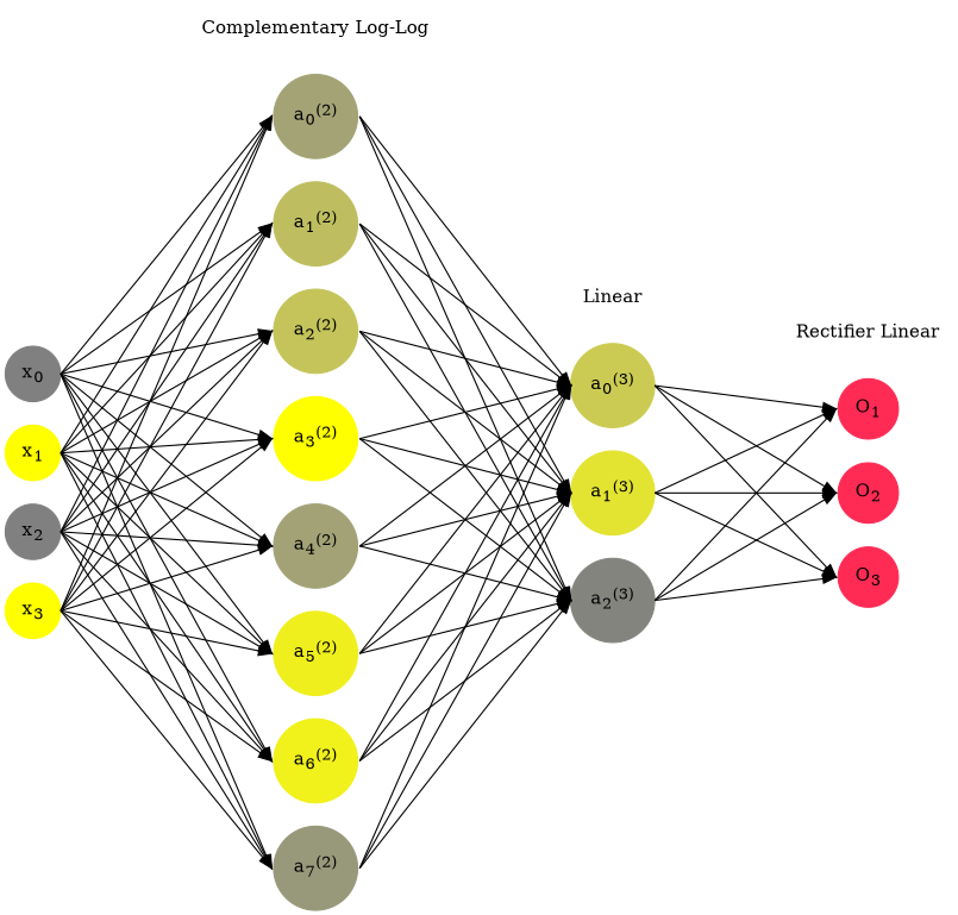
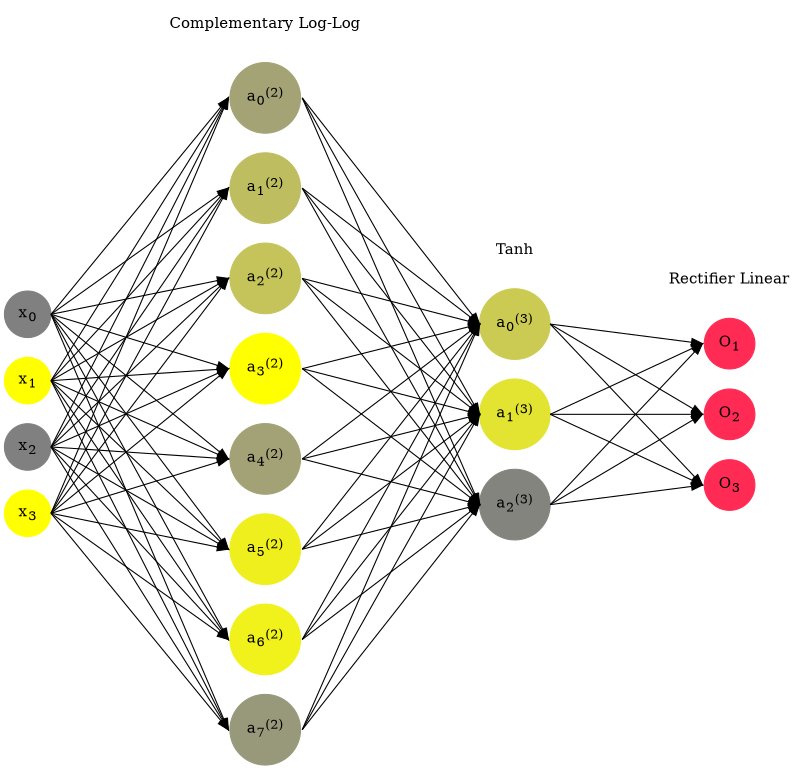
  digraph {
    rankdir=LR
    ranksep=1.4
    splines=false
    node [shape=circle style=filled]
    edge [headport=w style=solid tailport=e]
    n1 [color="0.1667, 0.0, 0.5" fillcolor="0.1667, 0.0, 0.5" label=<x<sub>0</sub>>]
    n2 [color="0.1667, 1.0, 1.0" fillcolor="0.1667, 1.0, 1.0" label=<x<sub>1</sub>>]
    n3 [color="0.1667, 0.0, 0.5" fillcolor="0.1667, 0.0, 0.5" label=<x<sub>2</sub>>]
    n4 [color="0.1667, 1.0, 1.0" fillcolor="0.1667, 1.0, 1.0" label=<x<sub>3</sub>>]
    n5 [color="0.1667, 0.275326, 0.637663" fillcolor="0.1667, 0.275326, 0.637663" label=<a<sub>0</sub><sup>(2)</sup>>]
    n6 [color="0.1667, 0.492186, 0.746093" fillcolor="0.1667, 0.492186, 0.746093" label=<a<sub>1</sub><sup>(2)</sup>>]
    n7 [color="0.1667, 0.534221, 0.767111" fillcolor="0.1667, 0.534221, 0.767111" label=<a<sub>2</sub><sup>(2)</sup>>]
    n8 [color="0.1667, 0.999998, 0.999999" fillcolor="0.1667, 0.999998, 0.999999" label=<a<sub>3</sub><sup>(2)</sup>>]
    n9 [color="0.1667, 0.268466, 0.634233" fillcolor="0.1667, 0.268466, 0.634233" label=<a<sub>4</sub><sup>(2)</sup>>]
    n10 [color="0.1667, 0.873152, 0.936576" fillcolor="0.1667, 0.873152, 0.936576" label=<a<sub>5</sub><sup>(2)</sup>>]
    n11 [color="0.1667, 0.884980, 0.942490" fillcolor="0.1667, 0.884980, 0.942490" label=<a<sub>6</sub><sup>(2)</sup>>]
    n12 [color="0.1667, 0.190800, 0.595400" fillcolor="0.1667, 0.190800, 0.595400" label=<a<sub>7</sub><sup>(2)</sup>>]
    n13 [color="0.1667, 0.590587, 0.795293" fillcolor="0.1667, 0.590587, 0.795293" label=<a<sub>0</sub><sup>(3)</sup>>]
    n14 [color="0.1667, 0.776416, 0.888208" fillcolor="0.1667, 0.776416, 0.888208" label=<a<sub>1</sub><sup>(3)</sup>>]
    n15 [color="0.1667, 0.034493, 0.517247" fillcolor="0.1667, 0.034493, 0.517247" label=<a<sub>2</sub><sup>(3)</sup>>]
    n16 [color="0.9667, 0.83, 1.0" fillcolor="0.9667, 0.83, 1.0" label=<O<sub>1</sub>>]
    n17 [color="0.9667, 0.83, 1.0" fillcolor="0.9667, 0.83, 1.0" label=<O<sub>2</sub>>]
    n18 [color="0.9667, 0.83, 1.0" fillcolor="0.9667, 0.83, 1.0" label=<O<sub>3</sub>>]
    n19 [label="Complementary Log-Log" shape=plaintext style=""]
-   n20 [label=Linear shape=plaintext style=""]
+   n20 [label=Tanh shape=plaintext style=""]
    n21 [label="Rectifier Linear" shape=plaintext style=""]
    subgraph sub_1 {
      n1
    }
    subgraph sub_2 {
      n2
    }
    subgraph sub_3 {
      n3
    }
    subgraph sub_4 {
      n4
    }
    subgraph sub_5 {
      n5
    }
    subgraph sub_6 {
      n6
    }
    subgraph sub_7 {
      n7
    }
    subgraph sub_8 {
      n8
    }
    subgraph sub_9 {
      n9
    }
    subgraph sub_10 {
      n10
    }
    subgraph sub_11 {
      n11
    }
    subgraph sub_12 {
      n12
    }
    subgraph sub_13 {
      n13
    }
    subgraph sub_14 {
      n14
    }
    subgraph sub_15 {
      n15
    }
    subgraph sub_16 {
      n16
    }
    subgraph sub_17 {
      n17
    }
    subgraph sub_18 {
      n18
    }
    subgraph sub_19 {
      rank=same
      n1
      n2
      n3
      n4
    }
    subgraph sub_20 {
      rank=same
      n5
      n6
      n7
      n8
      n9
      n10
      n11
      n12
    }
    subgraph sub_21 {
      rank=same
      n13
      n14
      n15
    }
    subgraph sub_22 {
      rank=same
      n16
      n17
      n18
    }
    subgraph sub_23 {
      rank=same
      n5
      n19
    }
    subgraph sub_24 {
      rank=same
      n13
      n20
    }
    subgraph sub_25 {
      rank=same
      n16
      n21
    }
    n1 -> n2 [style=invis]
    n1 -> n5
    n1 -> n6
    n1 -> n7
    n1 -> n8
    n1 -> n9
    n1 -> n10
    n1 -> n11
    n1 -> n12
    n2 -> n3 [style=invis]
    n2 -> n5
    n2 -> n6
    n2 -> n7
    n2 -> n8
    n2 -> n9
    n2 -> n10
    n2 -> n11
    n2 -> n12
    n3 -> n4 [style=invis]
    n3 -> n5
    n3 -> n6
    n3 -> n7
    n3 -> n8
    n3 -> n9
    n3 -> n10
    n3 -> n11
    n3 -> n12
    n4 -> n5
    n4 -> n6
    n4 -> n7
    n4 -> n8
    n4 -> n9
    n4 -> n10
    n4 -> n11
    n4 -> n12
    n5 -> n6 [style=invis]
    n5 -> n13
    n5 -> n14
    n5 -> n15
    n6 -> n7 [style=invis]
    n6 -> n13
    n6 -> n14
    n6 -> n15
    n7 -> n8 [style=invis]
    n7 -> n13
    n7 -> n14
    n7 -> n15
    n8 -> n9 [style=invis]
    n8 -> n13
    n8 -> n14
    n8 -> n15
    n9 -> n10 [style=invis]
    n9 -> n13
    n9 -> n14
    n9 -> n15
    n10 -> n11 [style=invis]
    n10 -> n13
    n10 -> n14
    n10 -> n15
    n11 -> n12 [style=invis]
    n11 -> n13
    n11 -> n14
    n11 -> n15
    n12 -> n13
    n12 -> n14
    n12 -> n15
    n13 -> n14 [style=invis]
    n13 -> n16
    n13 -> n17
    n13 -> n18
    n14 -> n15 [style=invis]
    n14 -> n16
    n14 -> n17
    n14 -> n18
    n15 -> n16
    n15 -> n17
    n15 -> n18
    n16 -> n17 [style=invis]
    n17 -> n18 [style=invis]
    n19 -> n5 [style=invis]
    n20 -> n13 [style=invis]
    n21 -> n16 [style=invis]
  }
